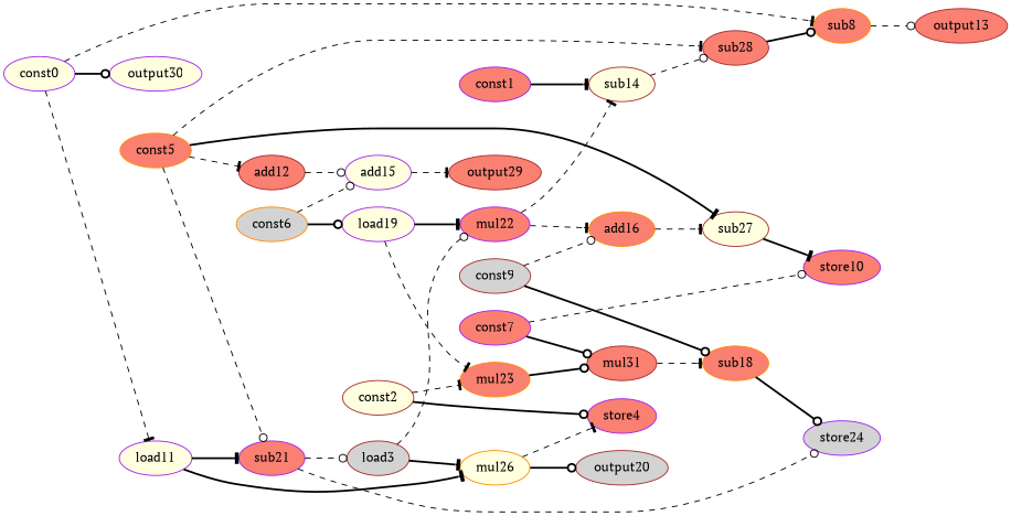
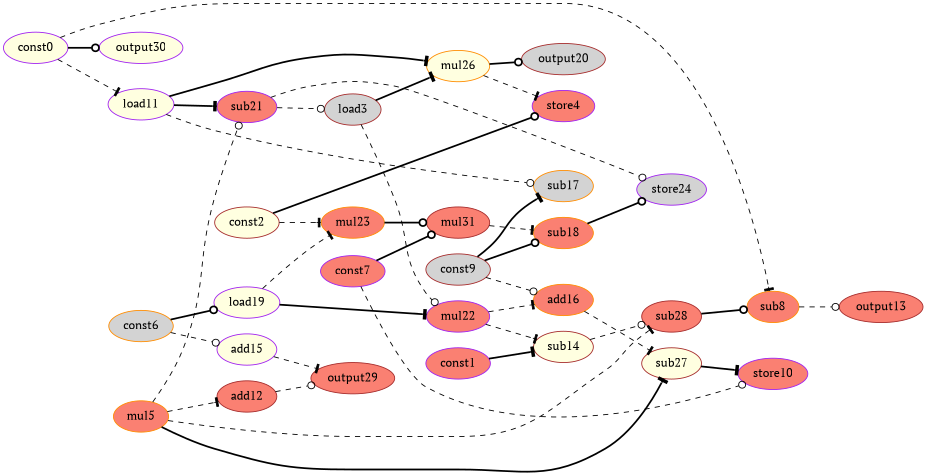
  digraph {
    fontname="PT Serif"
    rankdir=LR
    node [color=purple fillcolor=salmon fontname="PT Serif" opcode=const style=filled]
    edge [arrowhead=tee fontname="PT Serif" operand=0 style=dashed]
    const0 [fillcolor=lightyellow]
    sub8 [color=darkorange opcode=sub]
    load11 [fillcolor=lightyellow opcode=load]
    output30 [fillcolor=lightyellow opcode=output]
    output13 [color=brown opcode=output]
    mul26 [color=darkorange fillcolor=lightyellow opcode=mul]
    sub21 [opcode=sub]
+   sub17 [color=darkorange fillcolor=lightgrey opcode=sub]
    const1
    sub14 [color=brown fillcolor=lightyellow opcode=sub]
    sub28 [color=brown opcode=sub]
    const2 [color=brown fillcolor=lightyellow]
    store4 [opcode=store]
    mul23 [color=darkorange opcode=mul]
    mul31 [color=brown opcode=mul]
    load3 [color=brown fillcolor=lightgrey opcode=load]
    mul22 [opcode=mul]
    add16 [color=darkorange opcode=add]
    output20 [color=brown fillcolor=lightgrey opcode=output]
-   const5 [color=darkorange]
+   const5 [color=darkorange label=mul5]
    add12 [color=brown opcode=add]
    sub27 [color=brown fillcolor=lightyellow opcode=sub]
    add15 [fillcolor=lightyellow opcode=add]
    store24 [fillcolor=lightgrey opcode=store]
    store10 [opcode=store]
    const6 [color=darkorange fillcolor=lightgrey]
    load19 [fillcolor=lightyellow opcode=load]
    output29 [color=brown opcode=output]
    const7
    sub18 [color=darkorange opcode=sub]
    const9 [color=brown fillcolor=lightgrey]
    const0 -> sub8
    const0 -> load11
    const0 -> output30 [arrowhead=odot style=bold]
    sub8 -> output13 [arrowhead=odot]
    load11 -> mul26 [operand=1 style=bold]
    load11 -> sub21 [style=bold]
+   load11 -> sub17 [arrowhead=odot operand=1]
    mul26 -> store4
    mul26 -> output20 [arrowhead=odot style=bold]
    sub21 -> load3 [arrowhead=odot]
    sub21 -> store24 [arrowhead=odot operand=1]
    const1 -> sub14 [style=bold]
    sub14 -> sub28 [arrowhead=odot operand=1]
    sub28 -> sub8 [arrowhead=odot operand=1 style=bold]
    const2 -> store4 [arrowhead=odot operand=1 style=bold]
    const2 -> mul23
    mul23 -> mul31 [arrowhead=odot style=bold]
    mul31 -> sub18 [operand=1]
    load3 -> mul26 [style=bold]
    load3 -> mul22 [arrowhead=odot operand=1]
    mul22 -> sub14 [operand=1]
    mul22 -> add16 [operand=1]
    add16 -> sub27
    const5 -> sub21 [arrowhead=odot operand=1]
    const5 -> sub28
    const5 -> add12 [operand=1]
    const5 -> sub27 [operand=1 style=bold]
-   add12 -> add15 [arrowhead=odot]
+   add12 -> output29 [arrowhead=odot]
    sub27 -> store10 [style=bold]
    add15 -> output29
    const6 -> add15 [arrowhead=odot operand=1]
    const6 -> load19 [arrowhead=odot style=bold]
    load19 -> mul23 [operand=1]
    load19 -> mul22 [style=bold]
    const7 -> mul31 [arrowhead=odot operand=1 style=bold]
    const7 -> store10 [arrowhead=odot operand=1]
    sub18 -> store24 [arrowhead=odot style=bold]
+   const9 -> sub17 [style=bold]
    const9 -> add16 [arrowhead=odot]
    const9 -> sub18 [arrowhead=odot style=bold]
  }
